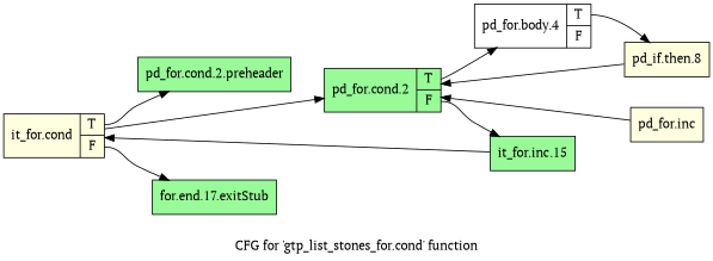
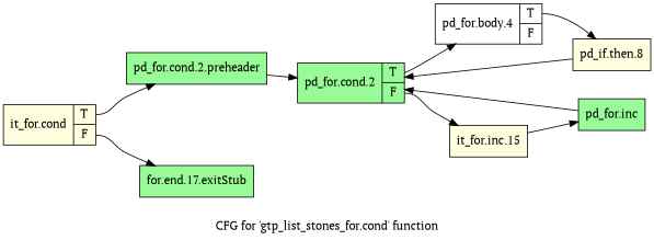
  digraph {
    fontname="PT Serif"
    label="CFG for 'gtp_list_stones_for.cond' function"
    rankdir=LR
    node [fillcolor=palegreen fontname="PT Serif" shape=record style=filled]
    edge [fontname="PT Serif"]
    n1 [fillcolor=lightyellow label="{it_for.cond|{<s0>T|<s1>F}}"]
    n2 [label="{for.end.17.exitStub}"]
    n3 [label="{pd_for.cond.2.preheader}"]
    n4 [label="{pd_for.cond.2|{<s0>T|<s1>F}}"]
    n5 [fillcolor=white label="{pd_for.body.4|{<s0>T|<s1>F}}"]
-   n6 [label="{it_for.inc.15}"]
+   n6 [fillcolor=lightyellow label="{it_for.inc.15}"]
    n7 [fillcolor=lightyellow label="{pd_if.then.8}"]
-   n8 [fillcolor=lightyellow label="{pd_for.inc}"]
+   n8 [label="{pd_for.inc}"]
    n1 -> n2 [tailport=s1]
    n1 -> n3 [tailport=s0]
-   n1 -> n4
+   n3 -> n4
    n4 -> n5 [tailport=s0]
    n4 -> n6 [tailport=s1]
    n5 -> n7 [tailport=s0]
-   n6 -> n1
+   n6 -> n8
    n7 -> n4
    n8 -> n4
  }
